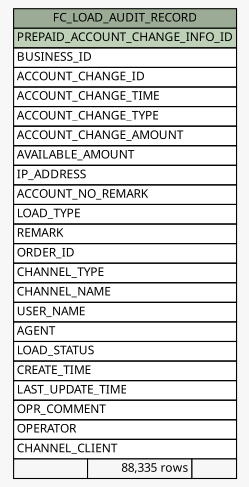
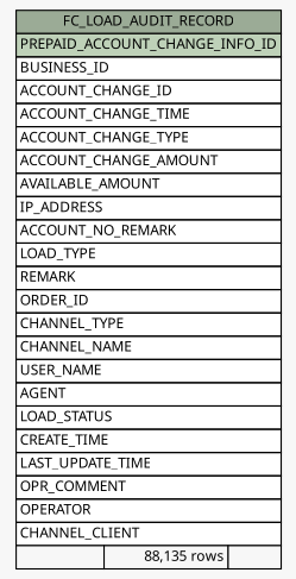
  digraph {
    bgcolor="#f7f7f7"
    fontname="Microsoft YaHei"
    fontsize=11
    nodesep=0.18
    rankdir=RL
    ranksep=0.46
-   n1 [fontname="Microsoft YaHei" fontsize=11 label=<     <TABLE BORDER="0" CELLBORDER="1" CELLSPACING="0" BGCOLOR="#ffffff">       <TR><TD COLSPAN="3" BGCOLOR="#9bab96" ALIGN="CENTER">FC_LOAD_AUDIT_RECORD</TD></TR>       <TR><TD PORT="PREPAID_ACCOUNT_CHANGE_INFO_ID" COLSPAN="3" BGCOLOR="#bed1b8" ALIGN="LEFT">PREPAID_ACCOUNT_CHANGE_INFO_ID</TD></TR>       <TR><TD PORT="BUSINESS_ID" COLSPAN="3" ALIGN="LEFT">BUSINESS_ID</TD></TR>       <TR><TD PORT="ACCOUNT_CHANGE_ID" COLSPAN="3" ALIGN="LEFT">ACCOUNT_CHANGE_ID</TD></TR>       <TR><TD PORT="ACCOUNT_CHANGE_TIME" COLSPAN="3" ALIGN="LEFT">ACCOUNT_CHANGE_TIME</TD></TR>       <TR><TD PORT="ACCOUNT_CHANGE_TYPE" COLSPAN="3" ALIGN="LEFT">ACCOUNT_CHANGE_TYPE</TD></TR>       <TR><TD PORT="ACCOUNT_CHANGE_AMOUNT" COLSPAN="3" ALIGN="LEFT">ACCOUNT_CHANGE_AMOUNT</TD></TR>       <TR><TD PORT="AVAILABLE_AMOUNT" COLSPAN="3" ALIGN="LEFT">AVAILABLE_AMOUNT</TD></TR>       <TR><TD PORT="IP_ADDRESS" COLSPAN="3" ALIGN="LEFT">IP_ADDRESS</TD></TR>       <TR><TD PORT="ACCOUNT_NO_REMARK" COLSPAN="3" ALIGN="LEFT">ACCOUNT_NO_REMARK</TD></TR>       <TR><TD PORT="LOAD_TYPE" COLSPAN="3" ALIGN="LEFT">LOAD_TYPE</TD></TR>       <TR><TD PORT="REMARK" COLSPAN="3" ALIGN="LEFT">REMARK</TD></TR>       <TR><TD PORT="ORDER_ID" COLSPAN="3" ALIGN="LEFT">ORDER_ID</TD></TR>       <TR><TD PORT="CHANNEL_TYPE" COLSPAN="3" ALIGN="LEFT">CHANNEL_TYPE</TD></TR>       <TR><TD PORT="CHANNEL_NAME" COLSPAN="3" ALIGN="LEFT">CHANNEL_NAME</TD></TR>       <TR><TD PORT="USER_NAME" COLSPAN="3" ALIGN="LEFT">USER_NAME</TD></TR>       <TR><TD PORT="AGENT" COLSPAN="3" ALIGN="LEFT">AGENT</TD></TR>       <TR><TD PORT="LOAD_STATUS" COLSPAN="3" ALIGN="LEFT">LOAD_STATUS</TD></TR>       <TR><TD PORT="CREATE_TIME" COLSPAN="3" ALIGN="LEFT">CREATE_TIME</TD></TR>       <TR><TD PORT="LAST_UPDATE_TIME" COLSPAN="3" ALIGN="LEFT">LAST_UPDATE_TIME</TD></TR>       <TR><TD PORT="OPR_COMMENT" COLSPAN="3" ALIGN="LEFT">OPR_COMMENT</TD></TR>       <TR><TD PORT="OPERATOR" COLSPAN="3" ALIGN="LEFT">OPERATOR</TD></TR>       <TR><TD PORT="CHANNEL_CLIENT" COLSPAN="3" ALIGN="LEFT">CHANNEL_CLIENT</TD></TR>       <TR><TD ALIGN="LEFT" BGCOLOR="#f7f7f7">  </TD><TD ALIGN="RIGHT" BGCOLOR="#f7f7f7">88,335 rows</TD><TD ALIGN="RIGHT" BGCOLOR="#f7f7f7">  </TD></TR>     </TABLE>> shape=plaintext]
+   n1 [fontname="Microsoft YaHei" fontsize=11 label=<     <TABLE BORDER="0" CELLBORDER="1" CELLSPACING="0" BGCOLOR="#ffffff">       <TR><TD COLSPAN="3" BGCOLOR="#9bab96" ALIGN="CENTER">FC_LOAD_AUDIT_RECORD</TD></TR>       <TR><TD PORT="PREPAID_ACCOUNT_CHANGE_INFO_ID" COLSPAN="3" BGCOLOR="#bed1b8" ALIGN="LEFT">PREPAID_ACCOUNT_CHANGE_INFO_ID</TD></TR>       <TR><TD PORT="BUSINESS_ID" COLSPAN="3" ALIGN="LEFT">BUSINESS_ID</TD></TR>       <TR><TD PORT="ACCOUNT_CHANGE_ID" COLSPAN="3" ALIGN="LEFT">ACCOUNT_CHANGE_ID</TD></TR>       <TR><TD PORT="ACCOUNT_CHANGE_TIME" COLSPAN="3" ALIGN="LEFT">ACCOUNT_CHANGE_TIME</TD></TR>       <TR><TD PORT="ACCOUNT_CHANGE_TYPE" COLSPAN="3" ALIGN="LEFT">ACCOUNT_CHANGE_TYPE</TD></TR>       <TR><TD PORT="ACCOUNT_CHANGE_AMOUNT" COLSPAN="3" ALIGN="LEFT">ACCOUNT_CHANGE_AMOUNT</TD></TR>       <TR><TD PORT="AVAILABLE_AMOUNT" COLSPAN="3" ALIGN="LEFT">AVAILABLE_AMOUNT</TD></TR>       <TR><TD PORT="IP_ADDRESS" COLSPAN="3" ALIGN="LEFT">IP_ADDRESS</TD></TR>       <TR><TD PORT="ACCOUNT_NO_REMARK" COLSPAN="3" ALIGN="LEFT">ACCOUNT_NO_REMARK</TD></TR>       <TR><TD PORT="LOAD_TYPE" COLSPAN="3" ALIGN="LEFT">LOAD_TYPE</TD></TR>       <TR><TD PORT="REMARK" COLSPAN="3" ALIGN="LEFT">REMARK</TD></TR>       <TR><TD PORT="ORDER_ID" COLSPAN="3" ALIGN="LEFT">ORDER_ID</TD></TR>       <TR><TD PORT="CHANNEL_TYPE" COLSPAN="3" ALIGN="LEFT">CHANNEL_TYPE</TD></TR>       <TR><TD PORT="CHANNEL_NAME" COLSPAN="3" ALIGN="LEFT">CHANNEL_NAME</TD></TR>       <TR><TD PORT="USER_NAME" COLSPAN="3" ALIGN="LEFT">USER_NAME</TD></TR>       <TR><TD PORT="AGENT" COLSPAN="3" ALIGN="LEFT">AGENT</TD></TR>       <TR><TD PORT="LOAD_STATUS" COLSPAN="3" ALIGN="LEFT">LOAD_STATUS</TD></TR>       <TR><TD PORT="CREATE_TIME" COLSPAN="3" ALIGN="LEFT">CREATE_TIME</TD></TR>       <TR><TD PORT="LAST_UPDATE_TIME" COLSPAN="3" ALIGN="LEFT">LAST_UPDATE_TIME</TD></TR>       <TR><TD PORT="OPR_COMMENT" COLSPAN="3" ALIGN="LEFT">OPR_COMMENT</TD></TR>       <TR><TD PORT="OPERATOR" COLSPAN="3" ALIGN="LEFT">OPERATOR</TD></TR>       <TR><TD PORT="CHANNEL_CLIENT" COLSPAN="3" ALIGN="LEFT">CHANNEL_CLIENT</TD></TR>       <TR><TD ALIGN="LEFT" BGCOLOR="#f7f7f7">  </TD><TD ALIGN="RIGHT" BGCOLOR="#f7f7f7">88,135 rows</TD><TD ALIGN="RIGHT" BGCOLOR="#f7f7f7">  </TD></TR>     </TABLE>> shape=plaintext]
  }
